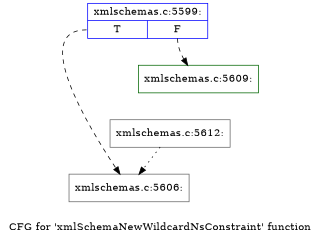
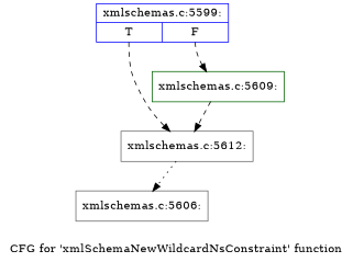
  digraph {
    label="CFG for 'xmlSchemaNewWildcardNsConstraint' function"
    node [color=gray40 shape=record]
    edge [style=dashed]
    n1 [color=blue label="{xmlschemas.c:5599:|{<s0>T|<s1>F}}"]
    n2 [label="{xmlschemas.c:5606:}"]
    n3 [color=darkgreen label="{xmlschemas.c:5609:}"]
    n4 [label="{xmlschemas.c:5612:}"]
-   n1 -> n2 [tailport=s0]
+   n1 -> n4 [tailport=s0]
    n1 -> n3 [tailport=s1]
+   n3 -> n4
    n4 -> n2 [style=dotted]
  }
